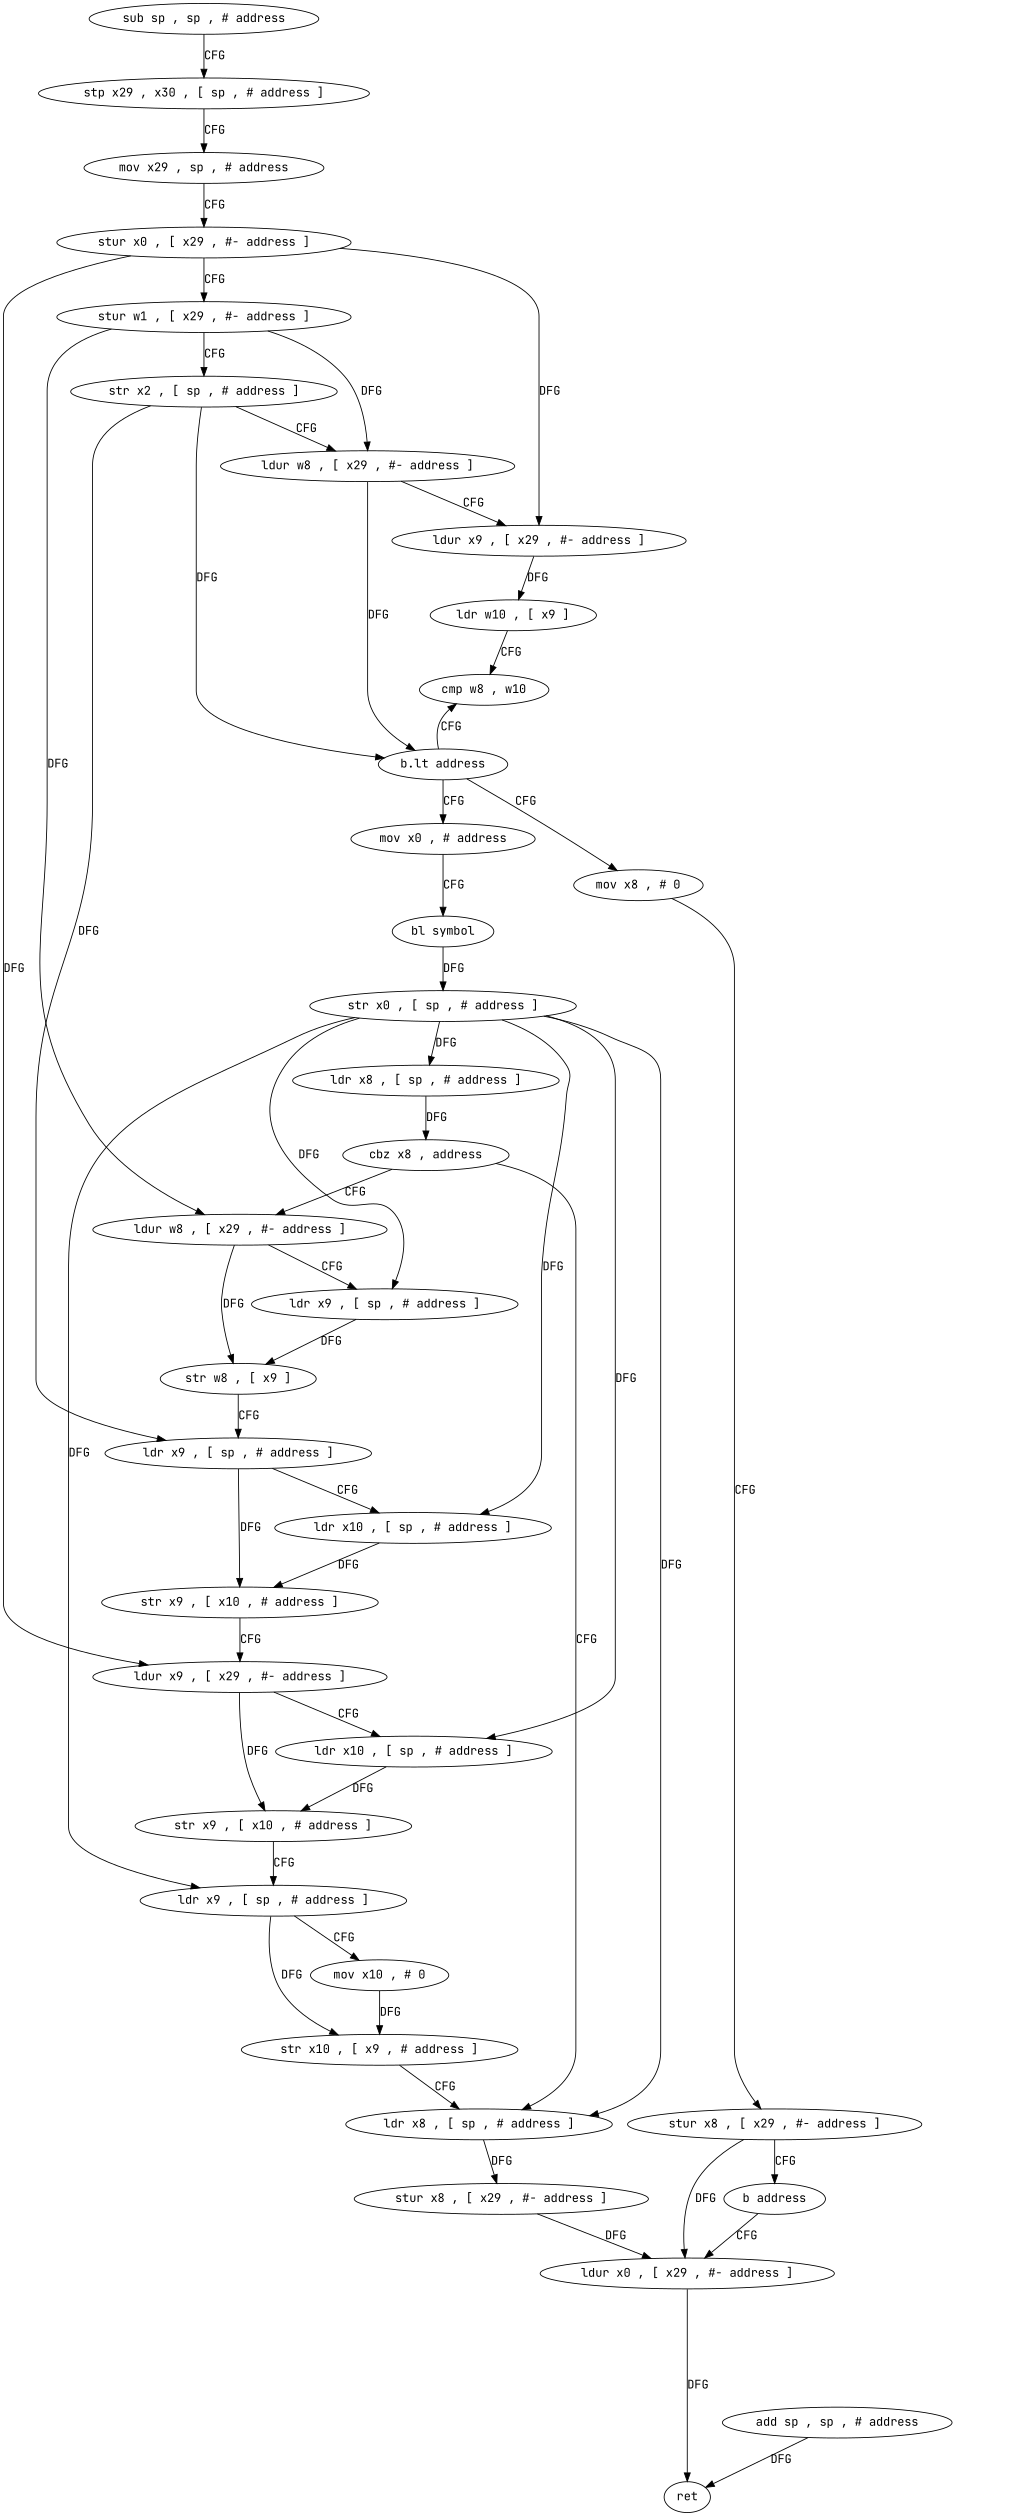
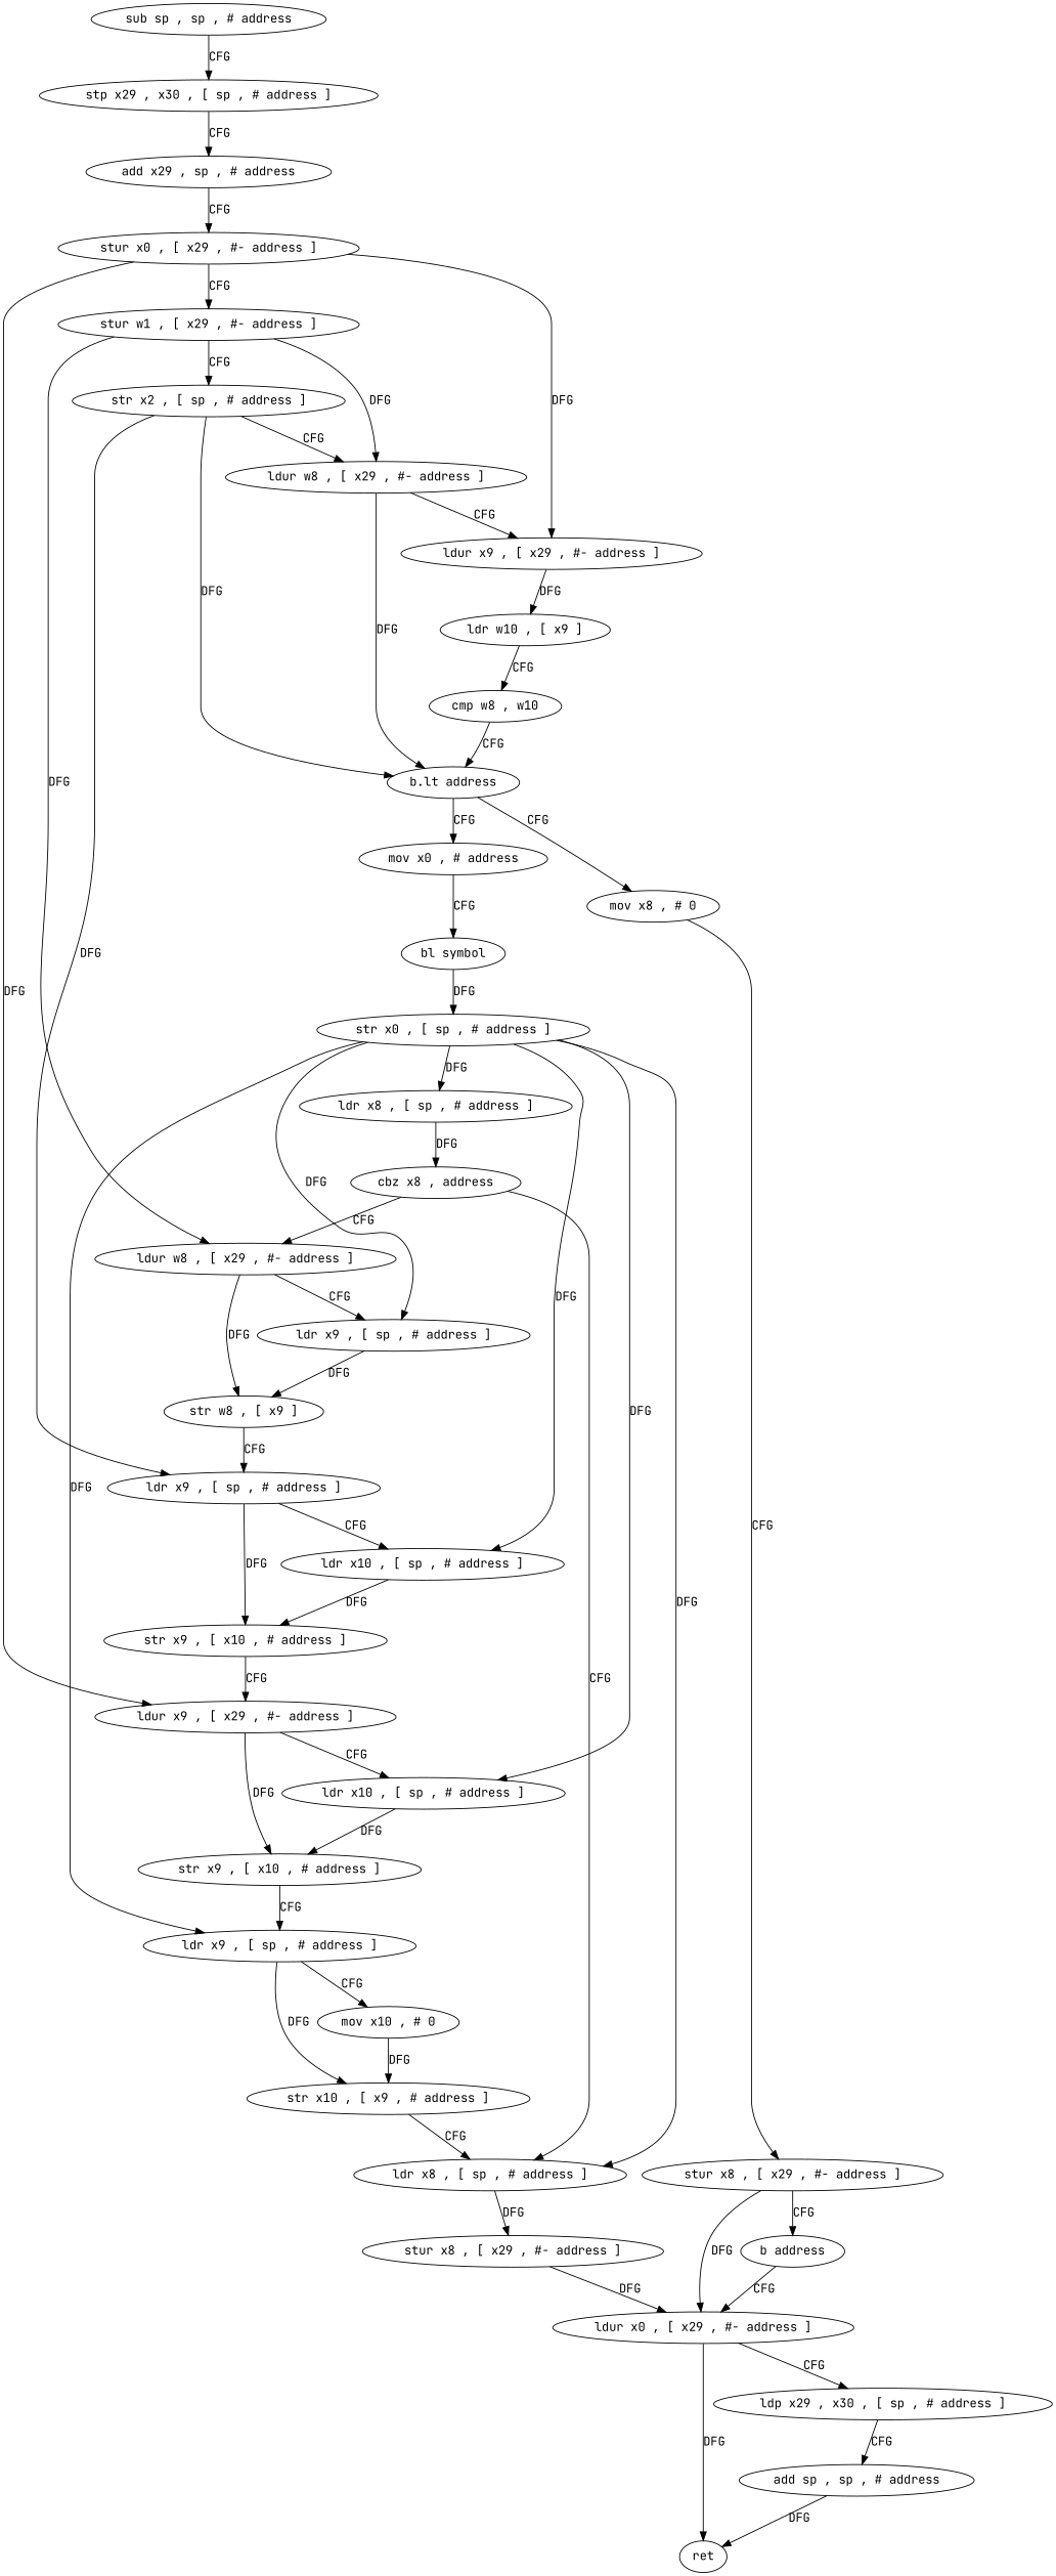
  digraph {
    fontname="JetBrains Mono"
    node [fontname="JetBrains Mono"]
    edge [fontname="JetBrains Mono"]
    n1 [label="sub sp , sp , # address"]
    n2 [label="stp x29 , x30 , [ sp , # address ]"]
-   n3 [label="mov x29 , sp , # address"]
+   n3 [label="add x29 , sp , # address"]
    n4 [label="stur x0 , [ x29 , #- address ]"]
    n5 [label="stur w1 , [ x29 , #- address ]"]
    n6 [label="ldur x9 , [ x29 , #- address ]"]
    n7 [label="ldur x9 , [ x29 , #- address ]"]
    n8 [label="str x2 , [ sp , # address ]"]
    n9 [label="ldur w8 , [ x29 , #- address ]"]
    n10 [label="ldur w8 , [ x29 , #- address ]"]
    n11 [label="ldr w10 , [ x9 ]"]
    n12 [label="ldr x10 , [ sp , # address ]"]
    n13 [label="str x9 , [ x10 , # address ]"]
    n14 [label="ldr x9 , [ sp , # address ]"]
    n15 [label="b.lt address"]
    n16 [label="ldr x9 , [ sp , # address ]"]
    n17 [label="str w8 , [ x9 ]"]
    n18 [label="ldr x10 , [ sp , # address ]"]
    n19 [label="str x9 , [ x10 , # address ]"]
    n20 [label="mov x0 , # address"]
    n21 [label="mov x8 , # 0"]
    n22 [label="cmp w8 , w10"]
    n23 [label="bl symbol"]
    n24 [label="stur x8 , [ x29 , #- address ]"]
    n25 [label="str x0 , [ sp , # address ]"]
    n26 [label="b address"]
    n27 [label="ldur x0 , [ x29 , #- address ]"]
    n28 [label="ldr x8 , [ sp , # address ]"]
    n29 [label="ldr x8 , [ sp , # address ]"]
    n30 [label="ldr x9 , [ sp , # address ]"]
    n31 [label="cbz x8 , address"]
    n32 [label="stur x8 , [ x29 , #- address ]"]
    n33 [label="mov x10 , # 0"]
    n34 [label="str x10 , [ x9 , # address ]"]
+   n35 [label="ldp x29 , x30 , [ sp , # address ]"]
    n36 [label=ret]
    n37 [label="add sp , sp , # address"]
    n1 -> n2 [label=CFG]
    n2 -> n3 [label=CFG]
    n3 -> n4 [label=CFG]
    n4 -> n5 [label=CFG]
    n4 -> n6 [label=DFG]
    n4 -> n7 [label=DFG]
    n5 -> n8 [label=CFG]
    n5 -> n9 [label=DFG]
    n5 -> n10 [label=DFG]
    n6 -> n11 [label=DFG]
    n7 -> n12 [label=CFG]
    n7 -> n13 [label=DFG]
    n8 -> n9 [label=CFG]
    n8 -> n14 [label=DFG]
    n8 -> n15 [label=DFG]
    n9 -> n6 [label=CFG]
    n9 -> n15 [label=DFG]
    n10 -> n16 [label=CFG]
    n10 -> n17 [label=DFG]
    n11 -> n22 [label=CFG]
    n12 -> n13 [label=DFG]
    n13 -> n30 [label=CFG]
    n14 -> n18 [label=CFG]
    n14 -> n19 [label=DFG]
    n15 -> n20 [label=CFG]
    n15 -> n21 [label=CFG]
    n16 -> n17 [label=DFG]
    n17 -> n14 [label=CFG]
    n18 -> n19 [label=DFG]
    n19 -> n7 [label=CFG]
    n20 -> n23 [label=CFG]
    n21 -> n24 [label=CFG]
-   n15 -> n22 [label=CFG]
+   n22 -> n15 [label=CFG]
    n23 -> n25 [label=DFG]
    n24 -> n26 [label=CFG]
    n24 -> n27 [label=DFG]
    n25 -> n12 [label=DFG]
    n25 -> n16 [label=DFG]
    n25 -> n18 [label=DFG]
    n25 -> n28 [label=DFG]
    n25 -> n29 [label=DFG]
    n25 -> n30 [label=DFG]
    n26 -> n27 [label=CFG]
+   n27 -> n35 [label=CFG]
    n27 -> n36 [label=DFG]
    n28 -> n31 [label=DFG]
    n29 -> n32 [label=DFG]
    n30 -> n33 [label=CFG]
    n30 -> n34 [label=DFG]
    n31 -> n10 [label=CFG]
    n31 -> n29 [label=CFG]
    n32 -> n27 [label=DFG]
    n33 -> n34 [label=DFG]
    n34 -> n29 [label=CFG]
+   n35 -> n37 [label=CFG]
    n37 -> n36 [label=DFG]
  }
